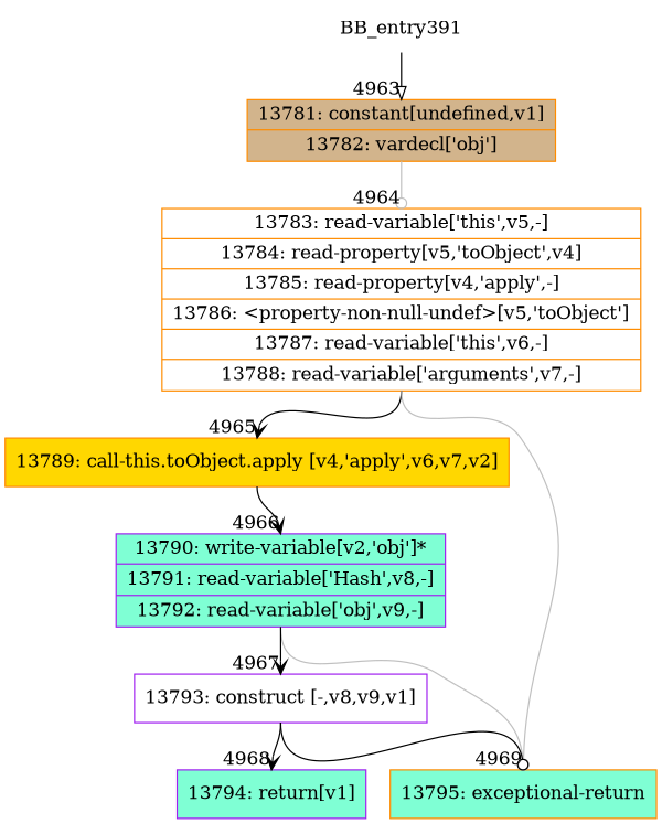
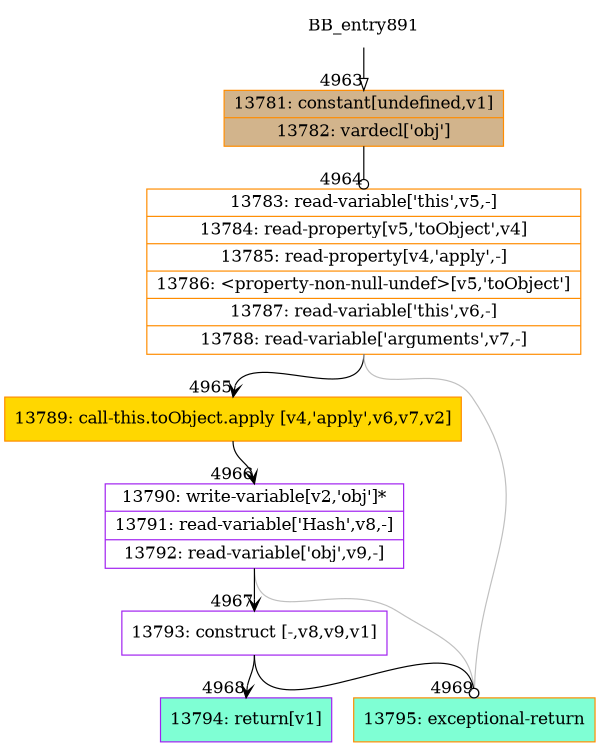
  digraph {
    rankdir=TD
    node [color=purple fillcolor=white shape=record style=filled]
    edge [arrowhead=odot headport=n tailport=s]
-   BB_entry391 [shape=none]
+   BB_entry391 [shape=none label=BB_entry891]
    n2 [color=darkorange fillcolor=tan label="{13781: constant[undefined,v1]|13782: vardecl['obj']}"]
    n3 [color=darkorange label="{13783: read-variable['this',v5,-]|13784: read-property[v5,'toObject',v4]|13785: read-property[v4,'apply',-]|13786: \<property-non-null-undef\>[v5,'toObject']|13787: read-variable['this',v6,-]|13788: read-variable['arguments',v7,-]}"]
    n4 [color=darkorange fillcolor=gold label="{13789: call-this.toObject.apply [v4,'apply',v6,v7,v2]}"]
    n5 [color=darkorange fillcolor=aquamarine label="{13795: exceptional-return}"]
-   n6 [fillcolor=aquamarine label="{13790: write-variable[v2,'obj']*|13791: read-variable['Hash',v8,-]|13792: read-variable['obj',v9,-]}"]
+   n6 [label="{13790: write-variable[v2,'obj']*|13791: read-variable['Hash',v8,-]|13792: read-variable['obj',v9,-]}"]
    n7 [label="{13793: construct [-,v8,v9,v1]}"]
    n8 [fillcolor=aquamarine label="{13794: return[v1]}"]
    BB_entry391 -> n2 [arrowhead=onormal headlabel="    4963"]
-   n2 -> n3 [headlabel="      4964" color=gray]
+   n2 -> n3 [headlabel="      4964"]
    n3 -> n4 [arrowhead=vee headlabel="      4965"]
    n3 -> n5 [color=gray headlabel="      4969"]
    n4 -> n6 [arrowhead=vee headlabel="      4966"]
    n6 -> n5 [color=gray]
    n6 -> n7 [arrowhead=vee headlabel="      4967"]
    n7 -> n5 [color=black]
    n7 -> n8 [arrowhead=vee headlabel="      4968"]
  }
